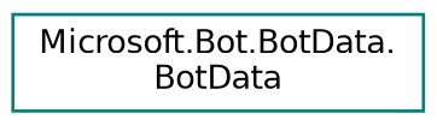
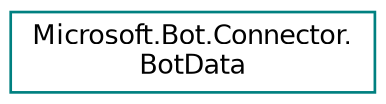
  digraph {
    rankdir=TB
-   n1 [color=teal fillcolor=white fontname=Helvetica fontsize=10 height=0.2 label="Microsoft.Bot.BotData.\lBotData" shape=record style=filled width=0.4]
+   n1 [color=teal fillcolor=white fontname=Helvetica fontsize=10 height=0.2 label="Microsoft.Bot.Connector.\lBotData" shape=record style=filled width=0.4]
  }
